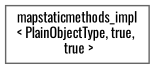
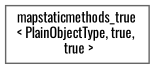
  digraph {
    rankdir=LR
    fontname=Oswald
-   n1 [color=grey40 fillcolor=white fontname=Oswald fontsize=10 height=0.2 label="mapstaticmethods_impl\l\< PlainObjectType, true,\l true \>" shape=box style=filled width=0.4]
+   n1 [color=grey40 fillcolor=white fontname=Oswald fontsize=10 height=0.2 label="mapstaticmethods_true\l\< PlainObjectType, true,\l true \>" shape=box style=filled width=0.4]
  }
